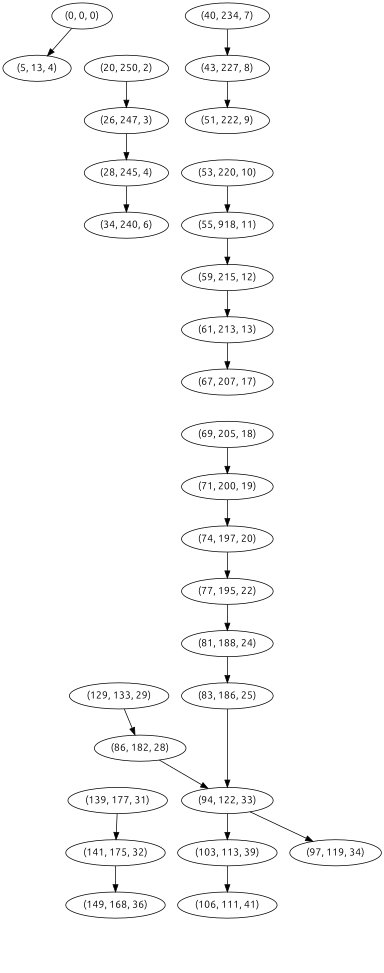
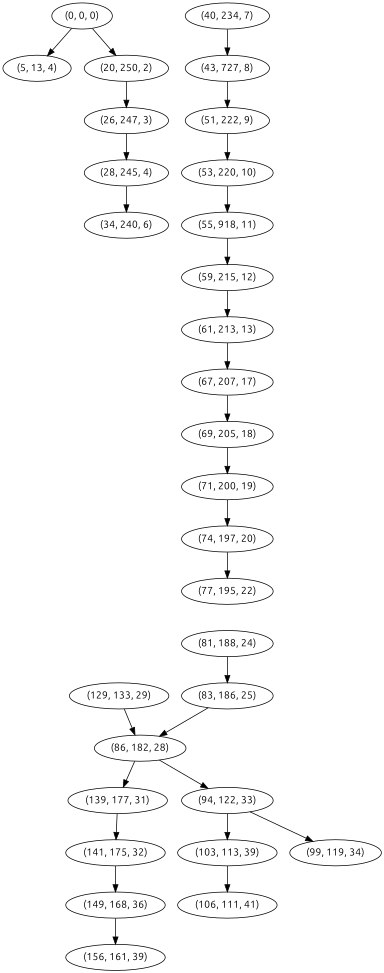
  digraph {
    fontname=Ubuntu
    node [fontname=Ubuntu]
    edge [fontname=Ubuntu]
    "(0, 0, 0)"
    "(5, 13, 4)"
    "(20, 250, 2)"
    "(26, 247, 3)"
    "(28, 245, 4)"
    "(34, 240, 6)"
    "(40, 234, 7)"
-   "(43, 227, 8)"
+   "(43, 227, 8)" [label="(43, 727, 8)"]
    "(51, 222, 9)"
    "(53, 220, 10)"
    n11 [label="(55, 918, 11)"]
    "(59, 215, 12)"
    "(61, 213, 13)"
    "(67, 207, 17)"
    "(69, 205, 18)"
    "(71, 200, 19)"
    "(74, 197, 20)"
    "(77, 195, 22)"
    "(81, 188, 24)"
    "(83, 186, 25)"
    "(86, 182, 28)"
    "(94, 122, 33)"
    "(139, 177, 31)"
-   "(97, 119, 34)"
+   "(97, 119, 34)" [label="(99, 119, 34)"]
    "(103, 113, 39)"
    "(129, 133, 29)"
    "(141, 175, 32)"
    "(106, 111, 41)"
    "(149, 168, 36)"
+   "(156, 161, 39)"
    "(0, 0, 0)" -> "(5, 13, 4)"
+   "(0, 0, 0)" -> "(20, 250, 2)"
    "(20, 250, 2)" -> "(26, 247, 3)"
    "(26, 247, 3)" -> "(28, 245, 4)"
    "(28, 245, 4)" -> "(34, 240, 6)"
    "(40, 234, 7)" -> "(43, 227, 8)"
    "(43, 227, 8)" -> "(51, 222, 9)"
+   "(51, 222, 9)" -> "(53, 220, 10)"
    "(53, 220, 10)" -> n11
    n11 -> "(59, 215, 12)"
    "(59, 215, 12)" -> "(61, 213, 13)"
    "(61, 213, 13)" -> "(67, 207, 17)"
+   "(67, 207, 17)" -> "(69, 205, 18)"
    "(69, 205, 18)" -> "(71, 200, 19)"
    "(71, 200, 19)" -> "(74, 197, 20)"
    "(74, 197, 20)" -> "(77, 195, 22)"
-   "(77, 195, 22)" -> "(81, 188, 24)"
    "(81, 188, 24)" -> "(83, 186, 25)"
-   "(83, 186, 25)" -> "(94, 122, 33)"
+   "(83, 186, 25)" -> "(86, 182, 28)"
    "(86, 182, 28)" -> "(94, 122, 33)"
+   "(86, 182, 28)" -> "(139, 177, 31)"
    "(94, 122, 33)" -> "(97, 119, 34)"
    "(94, 122, 33)" -> "(103, 113, 39)"
    "(139, 177, 31)" -> "(141, 175, 32)"
    "(103, 113, 39)" -> "(106, 111, 41)"
    "(129, 133, 29)" -> "(86, 182, 28)"
    "(141, 175, 32)" -> "(149, 168, 36)"
+   "(149, 168, 36)" -> "(156, 161, 39)"
  }
